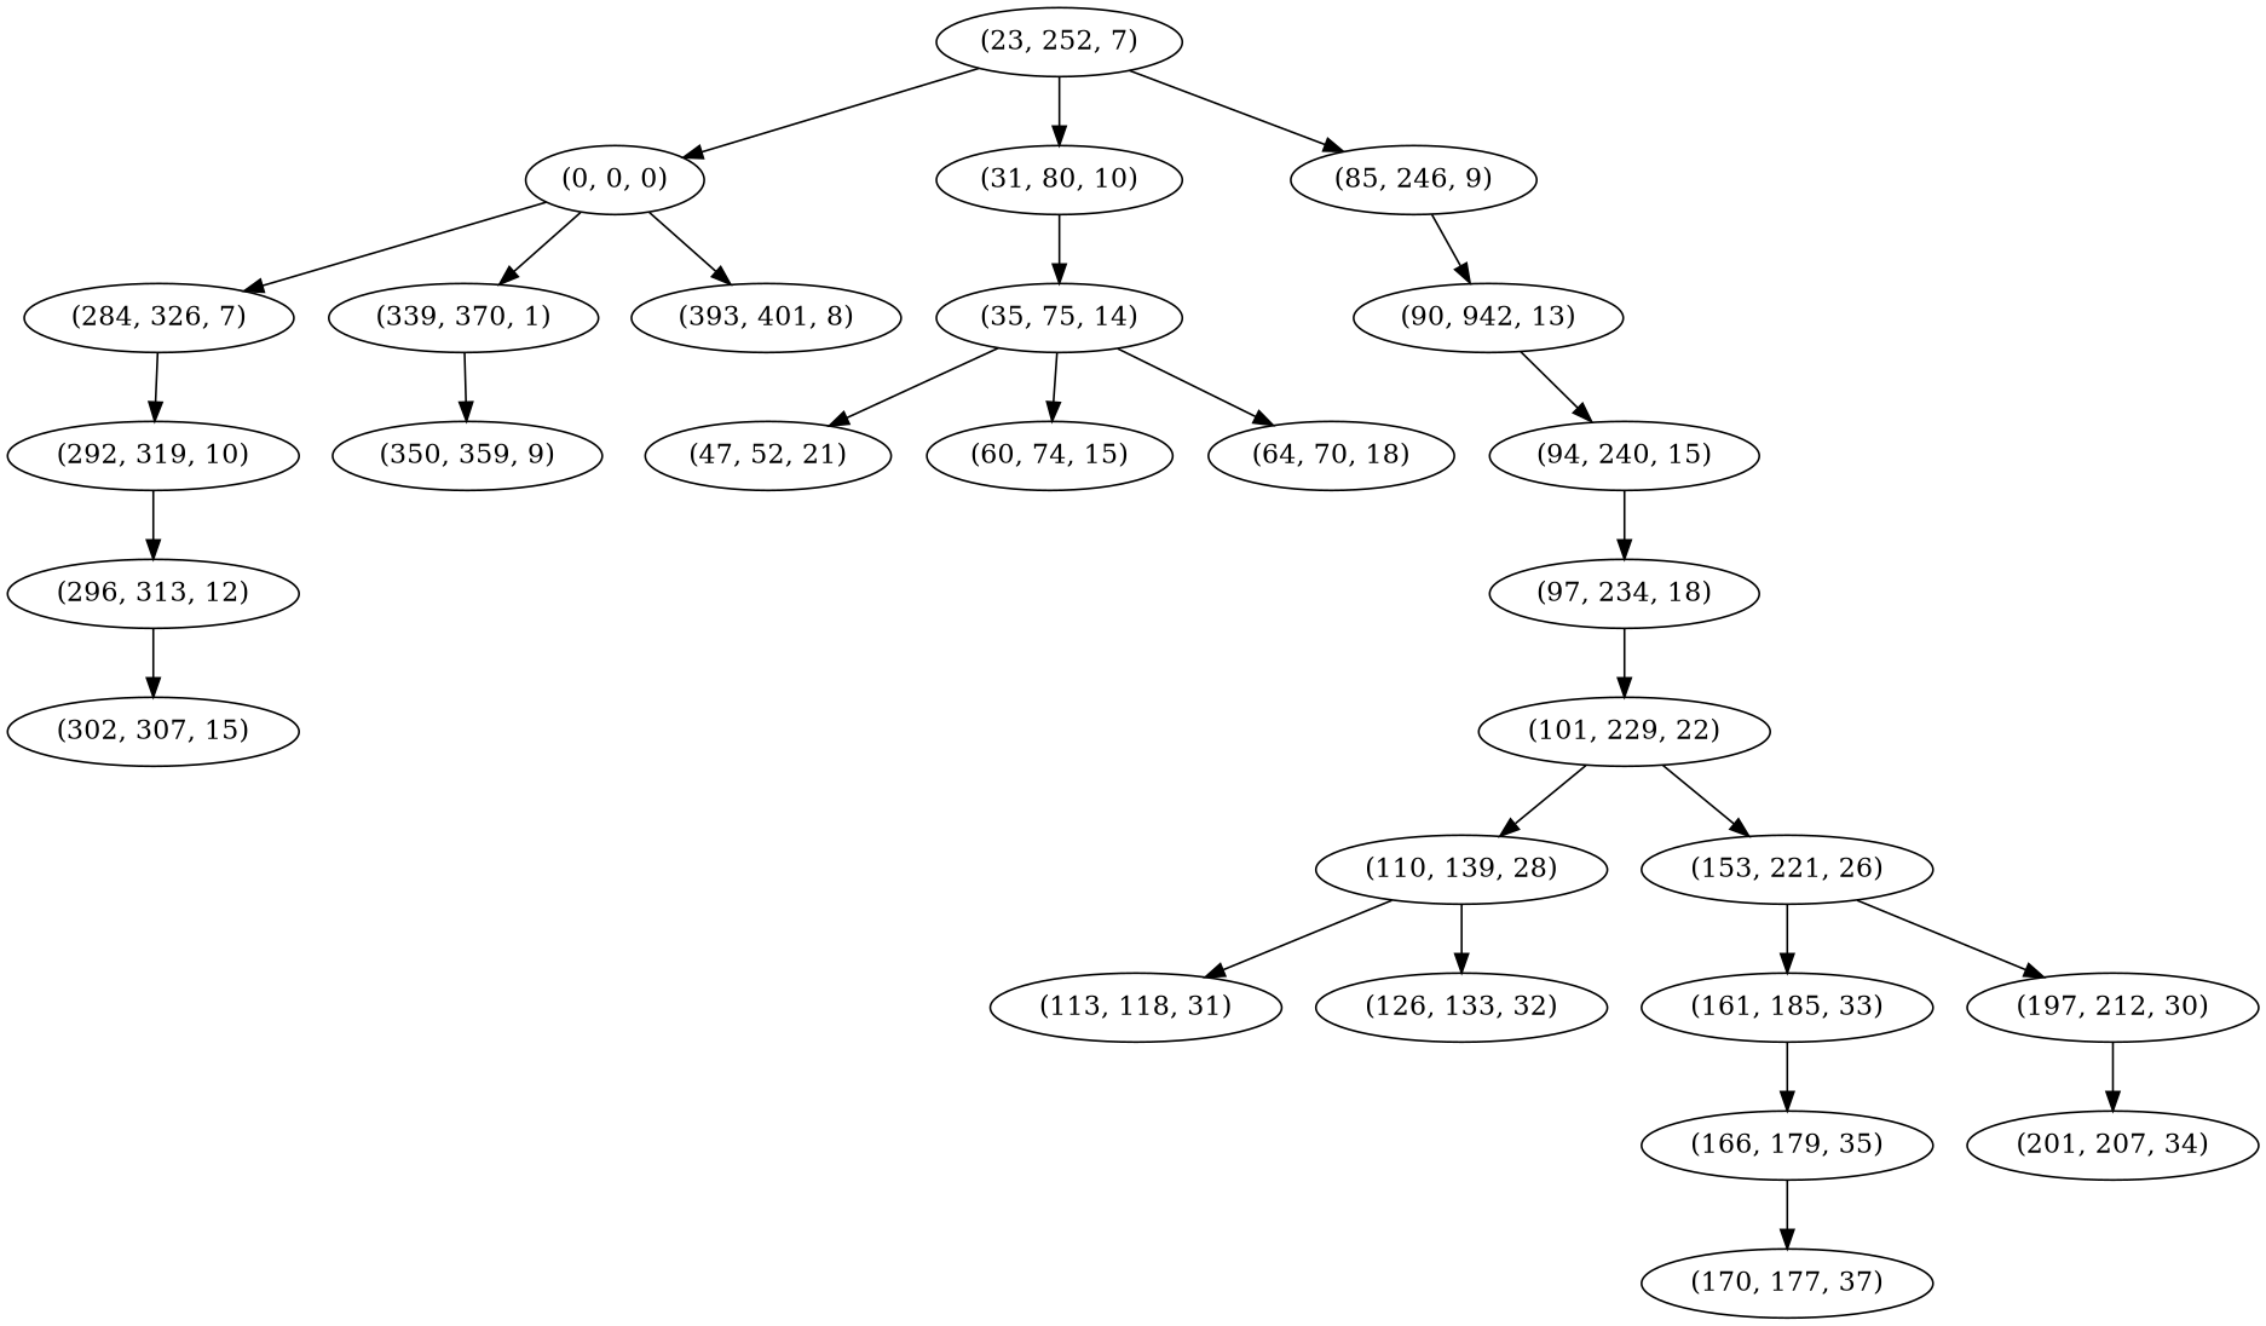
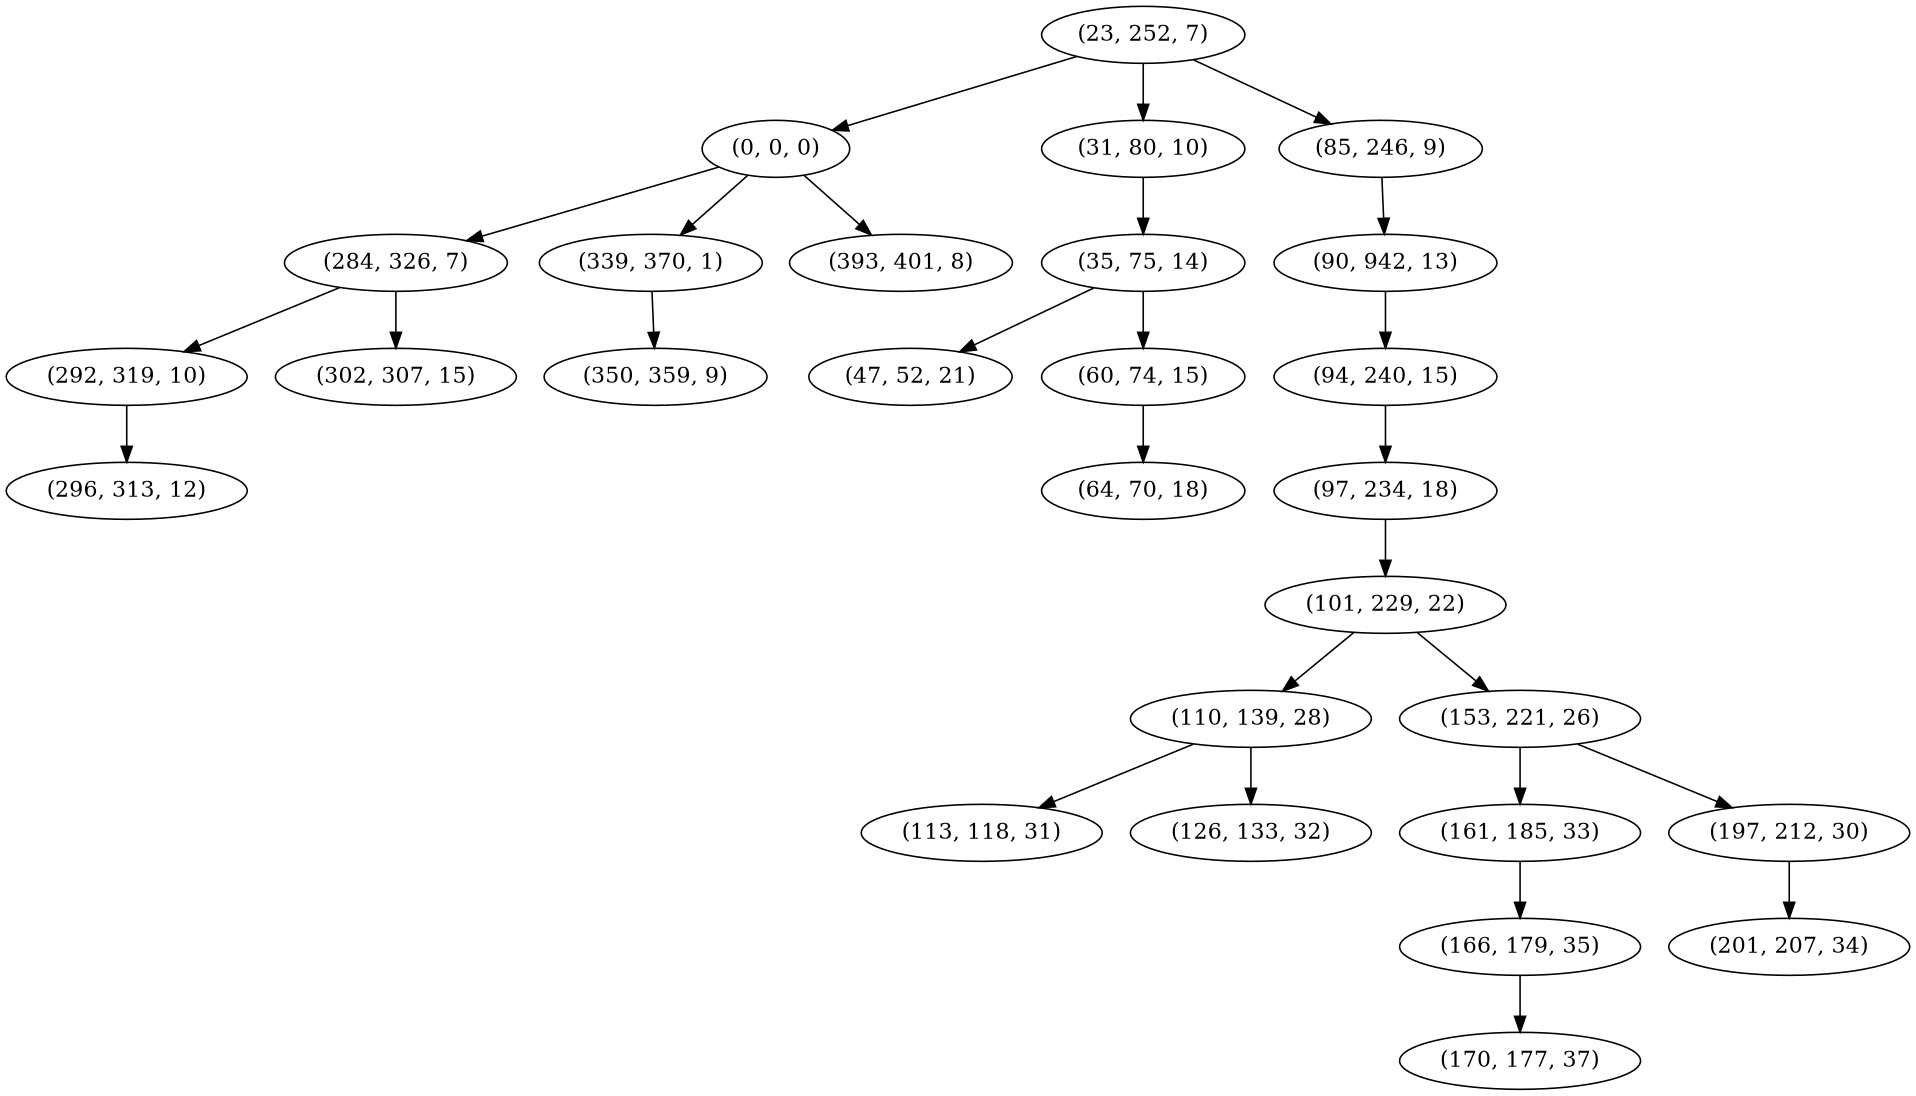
  digraph {
    "(0, 0, 0)"
    "(284, 326, 7)"
    "(339, 370, 1)"
    "(393, 401, 8)"
    "(23, 252, 7)"
    "(31, 80, 10)"
    "(85, 246, 9)"
    "(292, 319, 10)"
    "(350, 359, 9)"
    "(35, 75, 14)"
    n11 [label="(90, 942, 13)"]
    "(47, 52, 21)"
    "(60, 74, 15)"
    "(64, 70, 18)"
    "(94, 240, 15)"
    "(97, 234, 18)"
    "(101, 229, 22)"
    "(110, 139, 28)"
    "(153, 221, 26)"
    "(113, 118, 31)"
    "(126, 133, 32)"
    "(161, 185, 33)"
    "(197, 212, 30)"
    "(166, 179, 35)"
    "(201, 207, 34)"
    "(170, 177, 37)"
    "(296, 313, 12)"
    "(302, 307, 15)"
    "(0, 0, 0)" -> "(284, 326, 7)"
    "(0, 0, 0)" -> "(339, 370, 1)"
    "(0, 0, 0)" -> "(393, 401, 8)"
    "(284, 326, 7)" -> "(292, 319, 10)"
    "(339, 370, 1)" -> "(350, 359, 9)"
    "(23, 252, 7)" -> "(0, 0, 0)"
    "(23, 252, 7)" -> "(31, 80, 10)"
    "(23, 252, 7)" -> "(85, 246, 9)"
    "(31, 80, 10)" -> "(35, 75, 14)"
    "(85, 246, 9)" -> n11
    "(292, 319, 10)" -> "(296, 313, 12)"
    "(35, 75, 14)" -> "(47, 52, 21)"
    "(35, 75, 14)" -> "(60, 74, 15)"
    n11 -> "(94, 240, 15)"
-   "(35, 75, 14)" -> "(64, 70, 18)"
+   "(60, 74, 15)" -> "(64, 70, 18)"
    "(94, 240, 15)" -> "(97, 234, 18)"
    "(97, 234, 18)" -> "(101, 229, 22)"
    "(101, 229, 22)" -> "(110, 139, 28)"
    "(101, 229, 22)" -> "(153, 221, 26)"
    "(110, 139, 28)" -> "(113, 118, 31)"
    "(110, 139, 28)" -> "(126, 133, 32)"
    "(153, 221, 26)" -> "(161, 185, 33)"
    "(153, 221, 26)" -> "(197, 212, 30)"
    "(161, 185, 33)" -> "(166, 179, 35)"
    "(197, 212, 30)" -> "(201, 207, 34)"
    "(166, 179, 35)" -> "(170, 177, 37)"
-   "(296, 313, 12)" -> "(302, 307, 15)"
+   "(284, 326, 7)" -> "(302, 307, 15)"
  }
